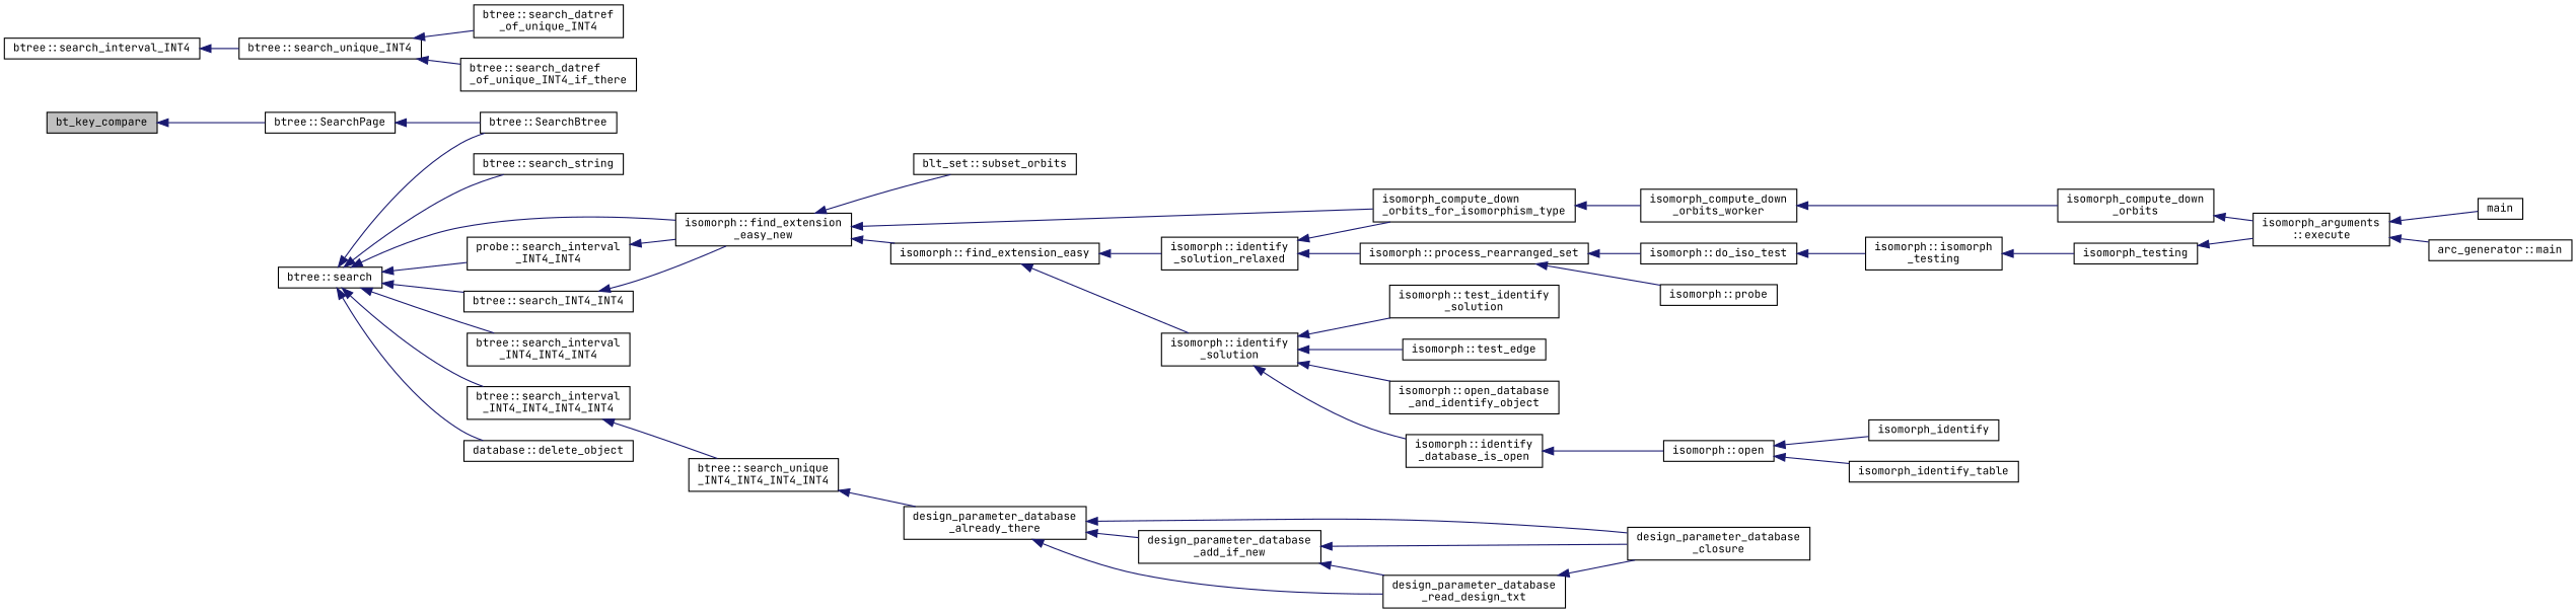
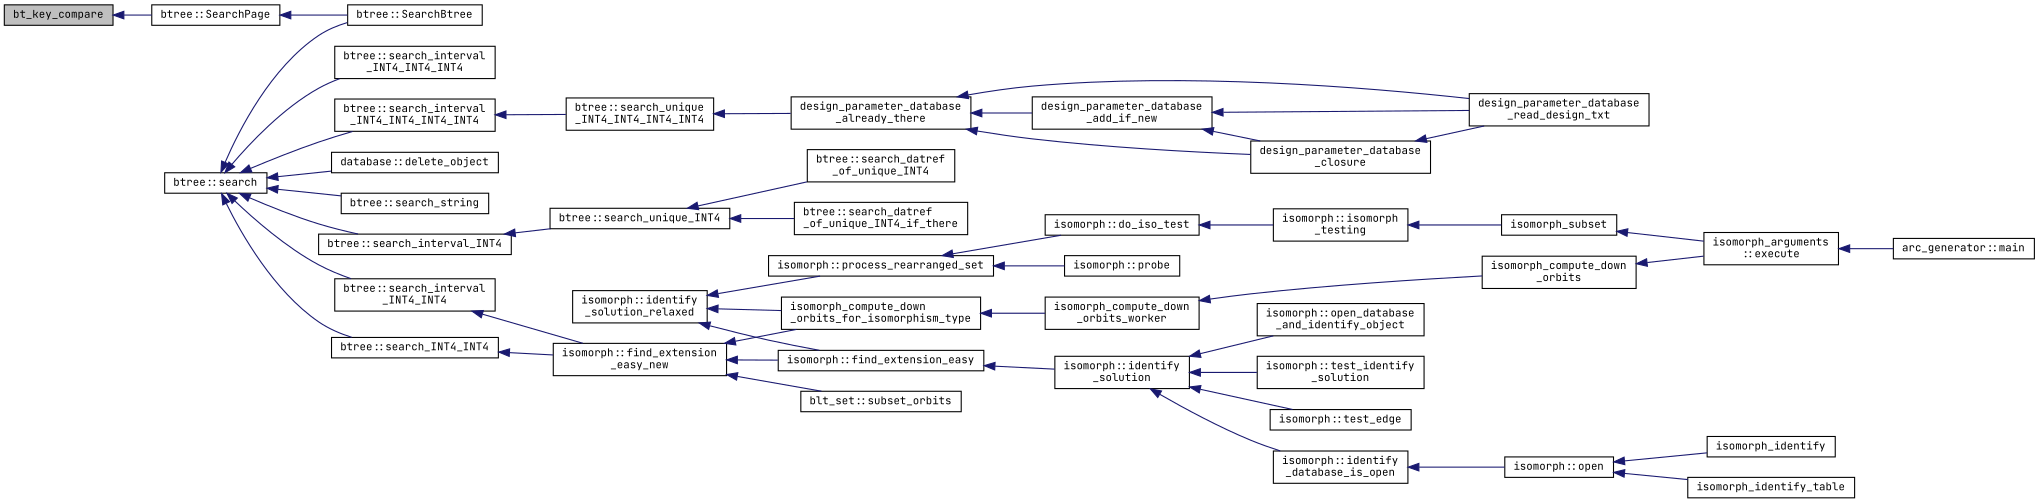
  digraph {
    fontname="JetBrains Mono"
    rankdir=LR
    node [color=black fillcolor=white fontname="JetBrains Mono" fontsize=10 shape=record style=filled]
    edge [color=midnightblue dir=back fontname="JetBrains Mono" fontsize=10 labelfontname=Helvetica labelfontsize=10 style=solid]
    n1 [fillcolor=grey75 fontcolor=black height=0.2 label=bt_key_compare width=0.4]
    n2 [height=0.2 label="btree::SearchPage" width=0.4]
    n3 [height=0.2 label="btree::SearchBtree" width=0.4]
    n4 [height=0.2 label="btree::search" width=0.4]
    n5 [height=0.2 label="btree::search_string" width=0.4]
    n6 [height=0.2 label="btree::search_interval_INT4" width=0.4]
-   n7 [height=0.2 label="probe::search_interval\l_INT4_INT4" width=0.4]
+   n7 [height=0.2 label="btree::search_interval\l_INT4_INT4" width=0.4]
    n8 [height=0.2 label="btree::search_interval\l_INT4_INT4_INT4" width=0.4]
    n9 [height=0.2 label="btree::search_interval\l_INT4_INT4_INT4_INT4" width=0.4]
    n10 [height=0.2 label="btree::search_INT4_INT4" width=0.4]
    n11 [height=0.2 label="database::delete_object" width=0.4]
    n12 [height=0.2 label="btree::search_unique_INT4" width=0.4]
    n13 [height=0.2 label="isomorph::find_extension\l_easy_new" width=0.4]
    n14 [height=0.2 label="btree::search_unique\l_INT4_INT4_INT4_INT4" width=0.4]
    n15 [height=0.2 label="btree::search_datref\l_of_unique_INT4" width=0.4]
    n16 [height=0.2 label="btree::search_datref\l_of_unique_INT4_if_there" width=0.4]
    n17 [height=0.2 label="blt_set::subset_orbits" width=0.4]
    n18 [height=0.2 label="isomorph::find_extension_easy" width=0.4]
    n19 [height=0.2 label="isomorph_compute_down\l_orbits_for_isomorphism_type" width=0.4]
    n20 [height=0.2 label="isomorph::identify\l_solution_relaxed" width=0.4]
    n21 [height=0.2 label="isomorph::identify\l_solution" width=0.4]
    n22 [height=0.2 label="isomorph_compute_down\l_orbits_worker" width=0.4]
    n23 [height=0.2 label="isomorph::process_rearranged_set" width=0.4]
    n24 [height=0.2 label="isomorph::test_identify\l_solution" width=0.4]
    n25 [height=0.2 label="isomorph::test_edge" width=0.4]
    n26 [height=0.2 label="isomorph::open_database\l_and_identify_object" width=0.4]
    n27 [height=0.2 label="isomorph::identify\l_database_is_open" width=0.4]
    n28 [height=0.2 label="isomorph::probe" width=0.4]
    n29 [height=0.2 label="isomorph::do_iso_test" width=0.4]
    n30 [height=0.2 label="isomorph_compute_down\l_orbits" width=0.4]
    n31 [height=0.2 label="isomorph_arguments\l::execute" width=0.4]
-   n32 [height=0.2 label=main width=0.4]
    n33 [height=0.2 label="arc_generator::main" width=0.4]
    n34 [height=0.2 label="isomorph::isomorph\l_testing" width=0.4]
-   n35 [height=0.2 label=isomorph_testing width=0.4]
+   n35 [height=0.2 label=isomorph_subset width=0.4]
    n36 [height=0.2 label="isomorph::open" width=0.4]
    n37 [height=0.2 label=isomorph_identify width=0.4]
    n38 [height=0.2 label=isomorph_identify_table width=0.4]
    n39 [height=0.2 label="design_parameter_database\l_already_there" width=0.4]
    n40 [height=0.2 label="design_parameter_database\l_add_if_new" width=0.4]
    n41 [height=0.2 label="design_parameter_database\l_closure" width=0.4]
    n42 [height=0.2 label="design_parameter_database\l_read_design_txt" width=0.4]
    n1 -> n2
    n2 -> n3
    n4 -> n3
    n4 -> n5
-   n4 -> n13
+   n4 -> n6
    n4 -> n7
    n4 -> n8
    n4 -> n9
    n4 -> n10
    n4 -> n11
    n6 -> n12
    n7 -> n13
    n9 -> n14
    n10 -> n13
    n12 -> n15
    n12 -> n16
    n13 -> n17
    n13 -> n18
    n13 -> n19
    n14 -> n39
-   n18 -> n20
+   n20 -> n18
    n18 -> n21
    n19 -> n22
    n20 -> n19
    n20 -> n23
    n21 -> n24
    n21 -> n25
    n21 -> n26
    n21 -> n27
    n22 -> n30
    n23 -> n28
    n23 -> n29
    n27 -> n36
    n29 -> n34
    n30 -> n31
-   n31 -> n32
    n31 -> n33
    n34 -> n35
    n35 -> n31
    n36 -> n37
    n36 -> n38
    n39 -> n40
    n39 -> n41
    n39 -> n42
    n40 -> n41
    n40 -> n42
-   n42 -> n41
+   n41 -> n42
  }
